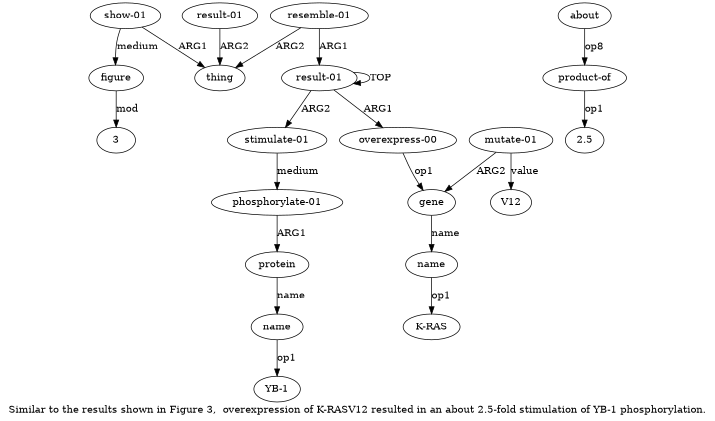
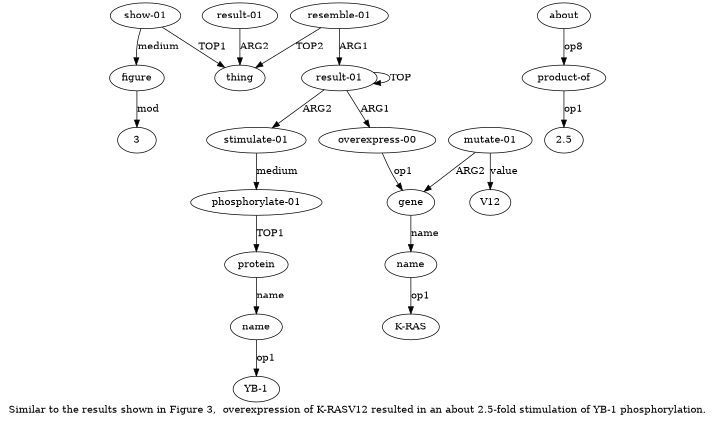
  digraph {
    label="Similar to the results shown in Figure 3,  overexpression of K-RASV12 resulted in an about 2.5-fold stimulation of YB-1 phosphorylation."
    node [color=black gold_ind=-1 gold_label="result-01" test_ind=-1 test_label="result-01"]
    edge [color=black gold_label=ARG1 test_label=ARG1]
    n1 [gold_ind=15 gold_label=figure label=figure test_ind=15 test_label=figure]
    n2 [gold_label=3 label=3 test_label=3]
    n3 [gold_ind=14 gold_label="show-01" label="show-01" test_ind=14 test_label="show-01"]
    n4 [gold_ind=12 gold_label=thing label=thing test_ind=12 test_label=thing]
    n5 [gold_label="K-RAS" label="K-RAS" test_label="K-RAS"]
    n6 [gold_ind=11 gold_label="resemble-01" label="resemble-01" test_ind=11 test_label="resemble-01"]
    n7 [gold_ind=0 label="result-01" test_ind=0]
    n8 [gold_ind=1 gold_label="overexpress-00" label="overexpress-00" test_ind=1 test_label="overexpress-00"]
    n9 [gold_ind=5 gold_label="stimulate-01" label="stimulate-01" test_ind=5 test_label="stimulate-01"]
    n10 [gold_ind=2 gold_label=gene label=gene test_ind=2 test_label=gene]
    n11 [gold_ind=6 gold_label="phosphorylate-01" label="phosphorylate-01" test_ind=6 test_label="phosphorylate-01"]
    n12 [gold_ind=10 gold_label="product-of" label="product-of" test_ind=10 test_label="product-of"]
    n13 [gold_label=2.5 label=2.5 test_label=2.5]
    n14 [gold_ind=13 label="result-01" test_ind=13]
    n15 [gold_ind=3 gold_label=name label=name test_ind=3 test_label=name]
    n16 [gold_ind=7 gold_label=protein label=protein test_ind=7 test_label=protein]
    n17 [gold_ind=9 gold_label=about label=about test_ind=9 test_label=about]
    n18 [gold_ind=8 gold_label=name label=name test_ind=8 test_label=name]
    n19 [gold_ind=4 gold_label="mutate-01" label="mutate-01" test_ind=4 test_label="mutate-01"]
    n20 [gold_label=V12 label=V12 test_label=V12]
    n21 [gold_label="YB-1" label="YB-1" test_label="YB-1"]
    n1 -> n2 [gold_label=mod label=mod test_label=mod]
    n3 -> n1 [gold_label=medium label=medium test_label=medium]
-   n3 -> n4 [label=ARG1]
-   n6 -> n4 [gold_label=ARG2 label=ARG2 test_label=ARG2]
+   n3 -> n4 [label=TOP1]
+   n6 -> n4 [gold_label=ARG2 label=TOP2 test_label=ARG2]
    n6 -> n7 [label=ARG1]
    n7 -> n7 [gold_label=TOP label=TOP test_label=TOP]
    n7 -> n8 [label=ARG1]
    n7 -> n9 [gold_label=ARG2 label=ARG2 test_label=ARG2]
    n8 -> n10 [label=op1]
    n9 -> n11 [label=medium]
    n10 -> n15 [gold_label=name label=name test_label=name]
-   n11 -> n16 [label=ARG1]
+   n11 -> n16 [label=TOP1]
    n12 -> n13 [gold_label=op1 label=op1 test_label=op1]
    n14 -> n4 [gold_label=ARG2 label=ARG2 test_label=ARG2]
    n15 -> n5 [gold_label=op1 label=op1 test_label=op1]
    n16 -> n18 [gold_label=name label=name test_label=name]
    n17 -> n12 [gold_label=op1 label=op8 test_label=op1]
    n18 -> n21 [gold_label=op1 label=op1 test_label=op1]
    n19 -> n10 [gold_label=ARG2 label=ARG2 test_label=ARG2]
    n19 -> n20 [gold_label=value label=value test_label=value]
  }
